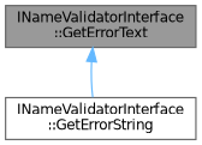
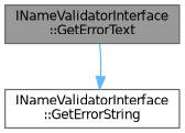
  digraph {
    rankdir=TB
    node [fontname=Helvetica fontsize=10 shape=box style=filled]
    n1 [color=gray40 fillcolor=grey60 fontcolor=black height=0.2 label="INameValidatorInterface\l::GetErrorText" width=0.4]
    n2 [color=grey40 fillcolor=white height=0.2 label="INameValidatorInterface\l::GetErrorString" width=0.4]
-   n1 -> n2 [color=steelblue1 dir=back fontname=Helvetica fontsize=10 labelfontname=Helvetica labelfontsize=10 style=solid]
+   n2 -> n1 [color=steelblue1 dir=back fontname=Helvetica fontsize=10 labelfontname=Helvetica labelfontsize=10 style=solid]
  }
